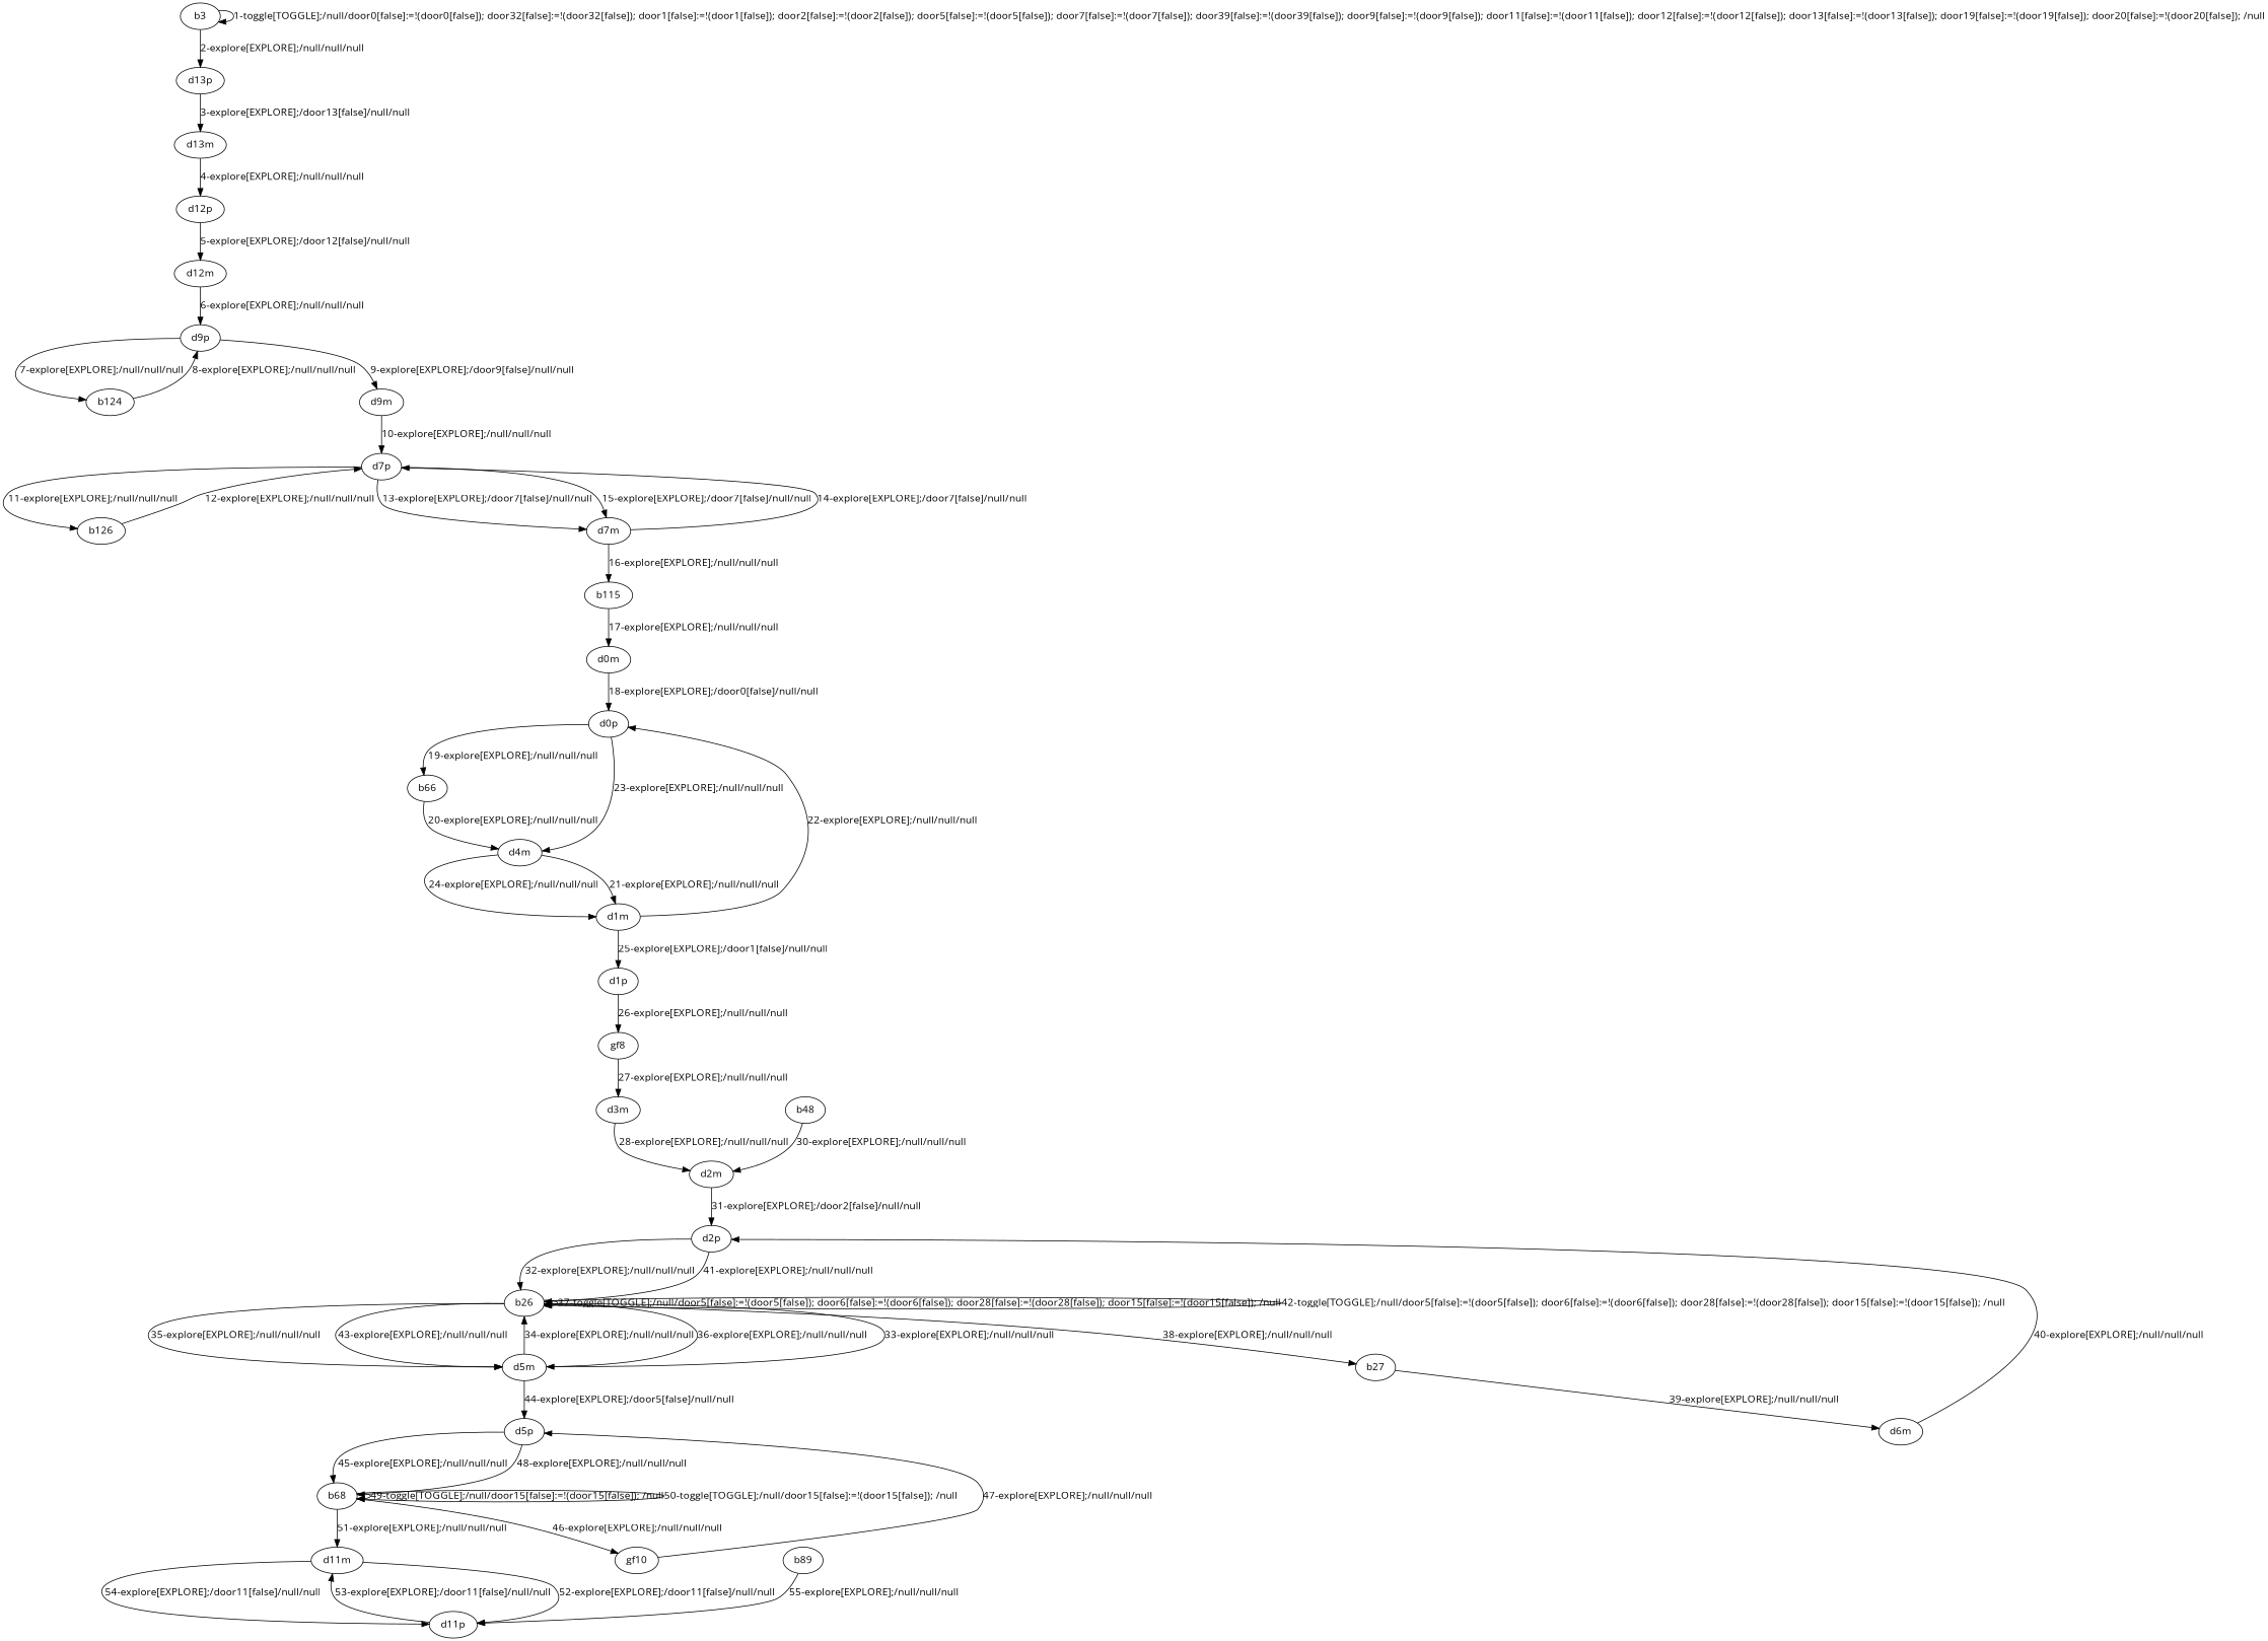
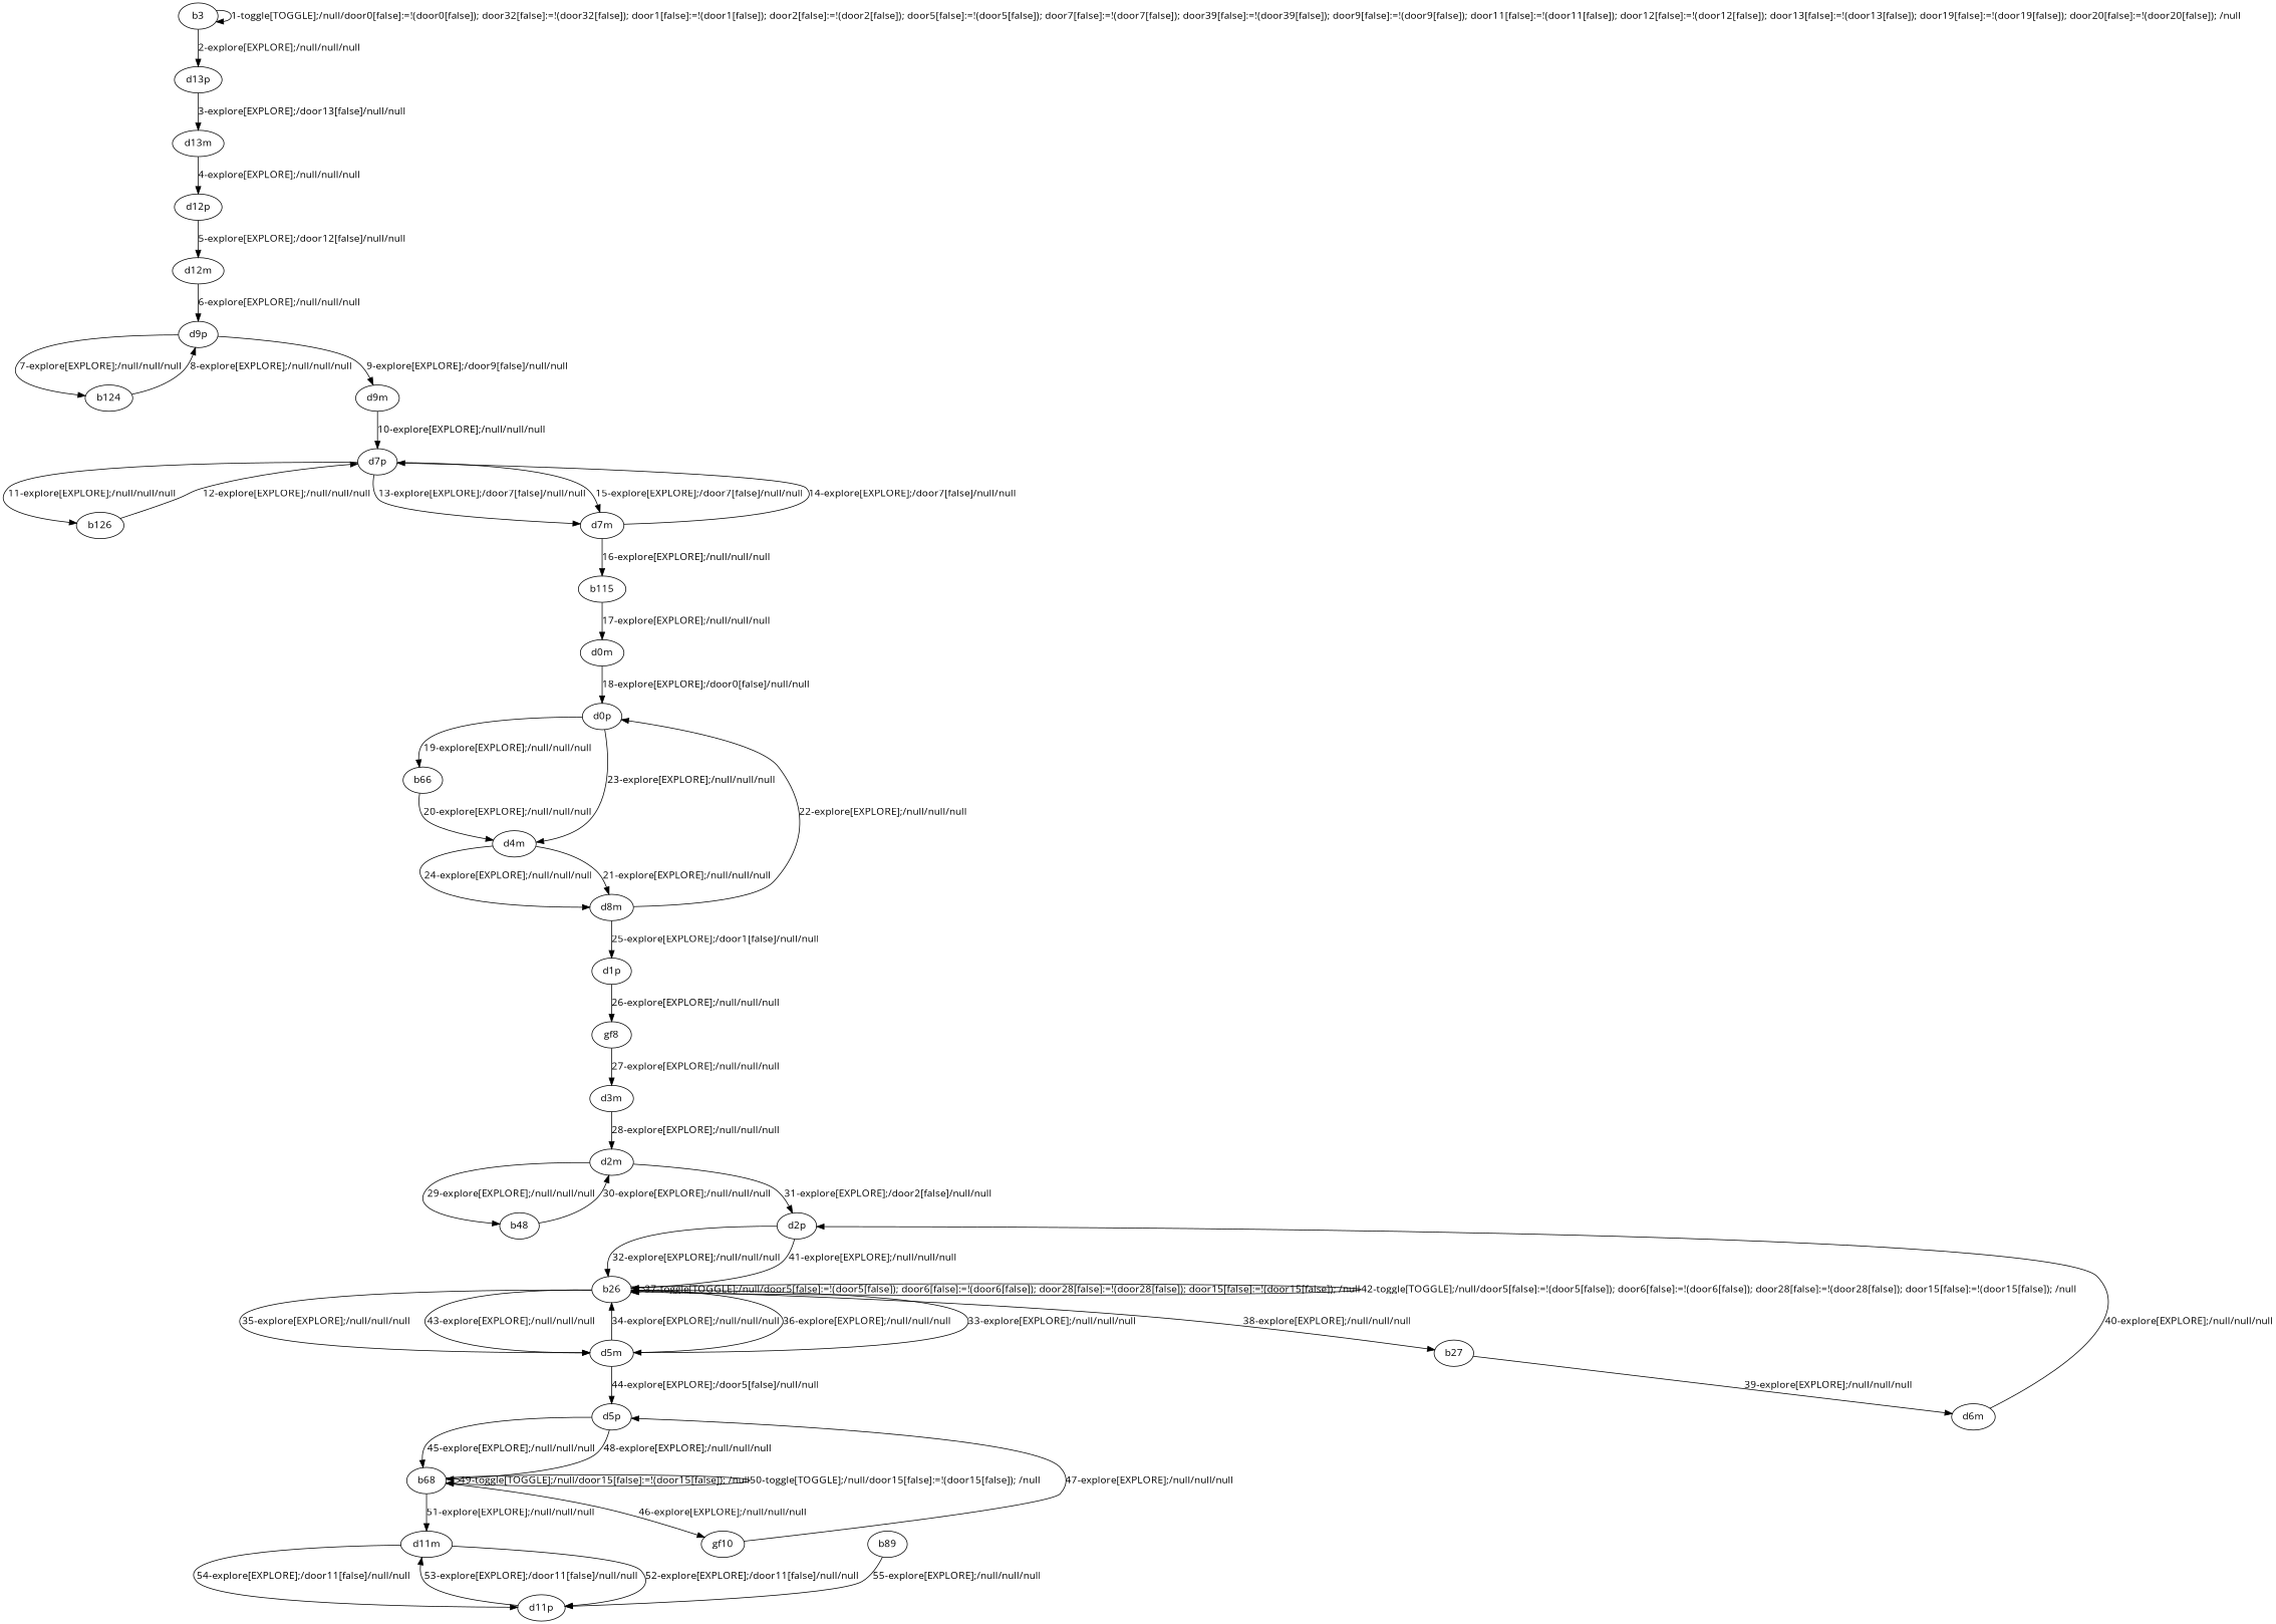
  digraph {
    fontname="Open Sans"
    node [fontname="Open Sans"]
    edge [fontname="Open Sans"]
    b3
    d13p
    d13m
    d12p
    d12m
    d9p
    b124
    d9m
    d7p
    b126
    d7m
    b115
    d0m
    d0p
    b66
    d4m
-   d1m
+   d1m [label=d8m]
    d1p
    gf8
    d3m
    d2m
    b48
    d2p
    b26
    d5m
    b27
    d5p
    d6m
    b68
    gf10
    d11m
    d11p
    b89
    b3 -> b3 [label="1-toggle[TOGGLE];/null/door0[false]:=!(door0[false]); door32[false]:=!(door32[false]); door1[false]:=!(door1[false]); door2[false]:=!(door2[false]); door5[false]:=!(door5[false]); door7[false]:=!(door7[false]); door39[false]:=!(door39[false]); door9[false]:=!(door9[false]); door11[false]:=!(door11[false]); door12[false]:=!(door12[false]); door13[false]:=!(door13[false]); door19[false]:=!(door19[false]); door20[false]:=!(door20[false]); /null"]
    b3 -> d13p [label="2-explore[EXPLORE];/null/null/null"]
    d13p -> d13m [label="3-explore[EXPLORE];/door13[false]/null/null"]
    d13m -> d12p [label="4-explore[EXPLORE];/null/null/null"]
    d12p -> d12m [label="5-explore[EXPLORE];/door12[false]/null/null"]
    d12m -> d9p [label="6-explore[EXPLORE];/null/null/null"]
    d9p -> b124 [label="7-explore[EXPLORE];/null/null/null"]
    d9p -> d9m [label="9-explore[EXPLORE];/door9[false]/null/null"]
    b124 -> d9p [label="8-explore[EXPLORE];/null/null/null"]
    d9m -> d7p [label="10-explore[EXPLORE];/null/null/null"]
    d7p -> b126 [label="11-explore[EXPLORE];/null/null/null"]
    d7p -> d7m [label="13-explore[EXPLORE];/door7[false]/null/null"]
    d7p -> d7m [label="15-explore[EXPLORE];/door7[false]/null/null"]
    b126 -> d7p [label="12-explore[EXPLORE];/null/null/null"]
    d7m -> d7p [label="14-explore[EXPLORE];/door7[false]/null/null"]
    d7m -> b115 [label="16-explore[EXPLORE];/null/null/null"]
    b115 -> d0m [label="17-explore[EXPLORE];/null/null/null"]
    d0m -> d0p [label="18-explore[EXPLORE];/door0[false]/null/null"]
    d0p -> b66 [label="19-explore[EXPLORE];/null/null/null"]
    d0p -> d4m [label="23-explore[EXPLORE];/null/null/null"]
    b66 -> d4m [label="20-explore[EXPLORE];/null/null/null"]
    d4m -> d1m [label="21-explore[EXPLORE];/null/null/null"]
    d4m -> d1m [label="24-explore[EXPLORE];/null/null/null"]
    d1m -> d0p [label="22-explore[EXPLORE];/null/null/null"]
    d1m -> d1p [label="25-explore[EXPLORE];/door1[false]/null/null"]
    d1p -> gf8 [label="26-explore[EXPLORE];/null/null/null"]
    gf8 -> d3m [label="27-explore[EXPLORE];/null/null/null"]
    d3m -> d2m [label="28-explore[EXPLORE];/null/null/null"]
+   d2m -> b48 [label="29-explore[EXPLORE];/null/null/null"]
    d2m -> d2p [label="31-explore[EXPLORE];/door2[false]/null/null"]
    b48 -> d2m [label="30-explore[EXPLORE];/null/null/null"]
    d2p -> b26 [label="32-explore[EXPLORE];/null/null/null"]
    d2p -> b26 [label="41-explore[EXPLORE];/null/null/null"]
    b26 -> b26 [label="37-toggle[TOGGLE];/null/door5[false]:=!(door5[false]); door6[false]:=!(door6[false]); door28[false]:=!(door28[false]); door15[false]:=!(door15[false]); /null"]
    b26 -> b26 [label="42-toggle[TOGGLE];/null/door5[false]:=!(door5[false]); door6[false]:=!(door6[false]); door28[false]:=!(door28[false]); door15[false]:=!(door15[false]); /null"]
    b26 -> d5m [label="33-explore[EXPLORE];/null/null/null"]
    b26 -> d5m [label="35-explore[EXPLORE];/null/null/null"]
    b26 -> d5m [label="43-explore[EXPLORE];/null/null/null"]
    b26 -> b27 [label="38-explore[EXPLORE];/null/null/null"]
    d5m -> b26 [label="34-explore[EXPLORE];/null/null/null"]
    d5m -> b26 [label="36-explore[EXPLORE];/null/null/null"]
    d5m -> d5p [label="44-explore[EXPLORE];/door5[false]/null/null"]
    b27 -> d6m [label="39-explore[EXPLORE];/null/null/null"]
    d5p -> b68 [label="45-explore[EXPLORE];/null/null/null"]
    d5p -> b68 [label="48-explore[EXPLORE];/null/null/null"]
    d6m -> d2p [label="40-explore[EXPLORE];/null/null/null"]
    b68 -> b68 [label="49-toggle[TOGGLE];/null/door15[false]:=!(door15[false]); /null"]
    b68 -> b68 [label="50-toggle[TOGGLE];/null/door15[false]:=!(door15[false]); /null"]
    b68 -> gf10 [label="46-explore[EXPLORE];/null/null/null"]
    b68 -> d11m [label="51-explore[EXPLORE];/null/null/null"]
    gf10 -> d5p [label="47-explore[EXPLORE];/null/null/null"]
    d11m -> d11p [label="52-explore[EXPLORE];/door11[false]/null/null"]
    d11m -> d11p [label="54-explore[EXPLORE];/door11[false]/null/null"]
    d11p -> d11m [label="53-explore[EXPLORE];/door11[false]/null/null"]
    b89 -> d11p [label="55-explore[EXPLORE];/null/null/null"]
  }
